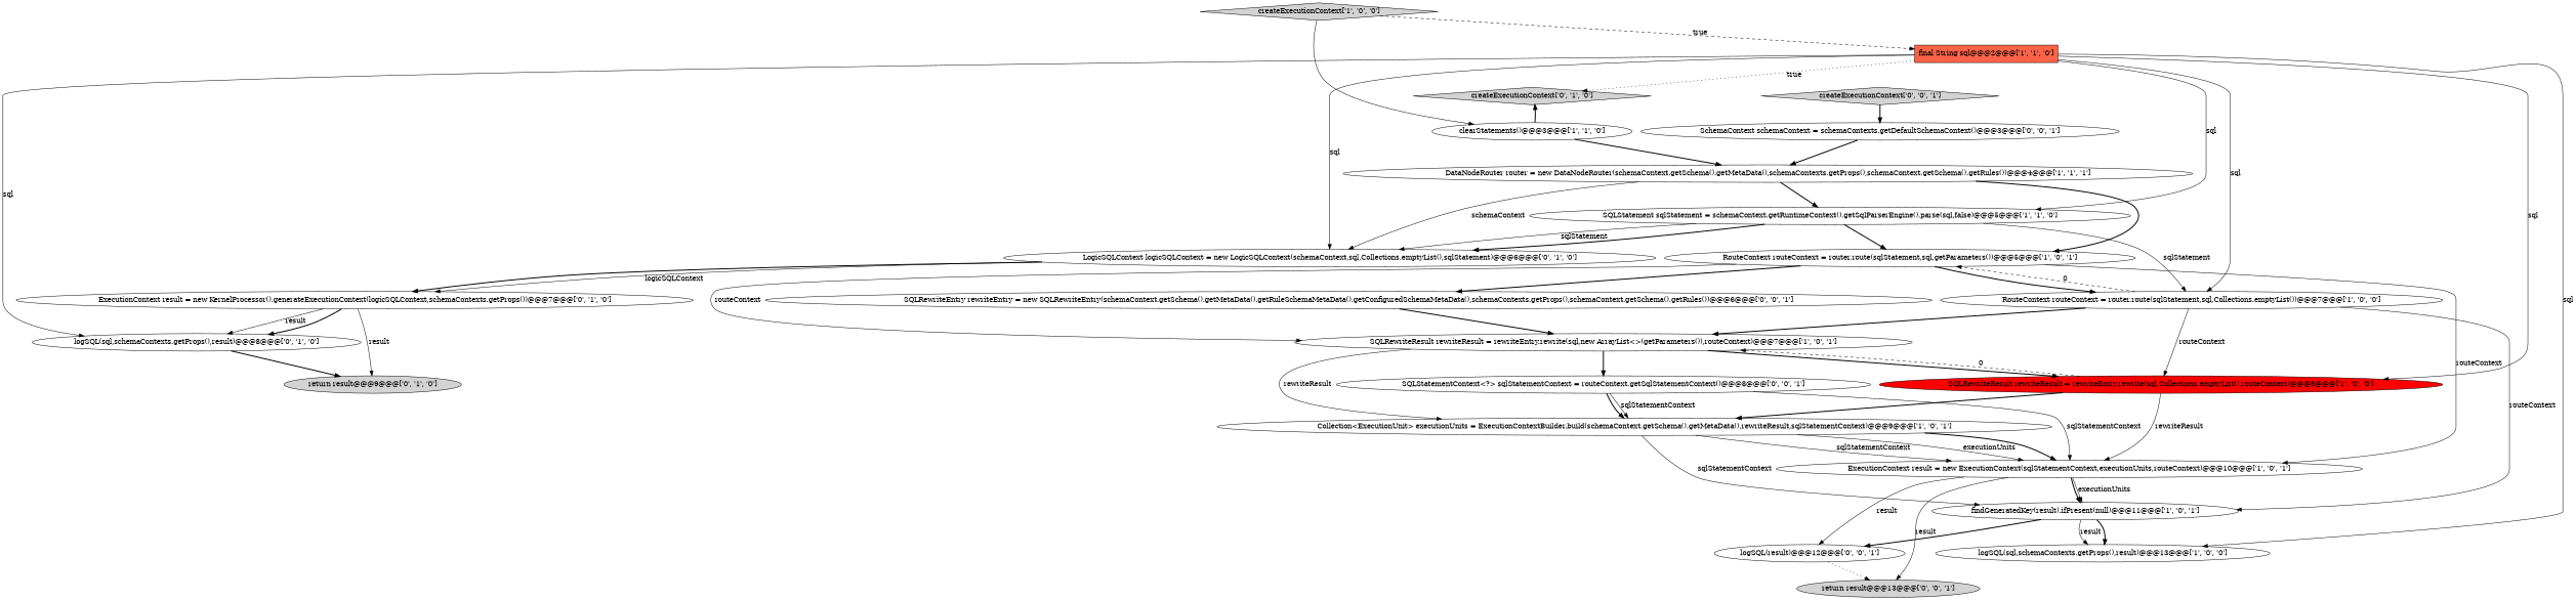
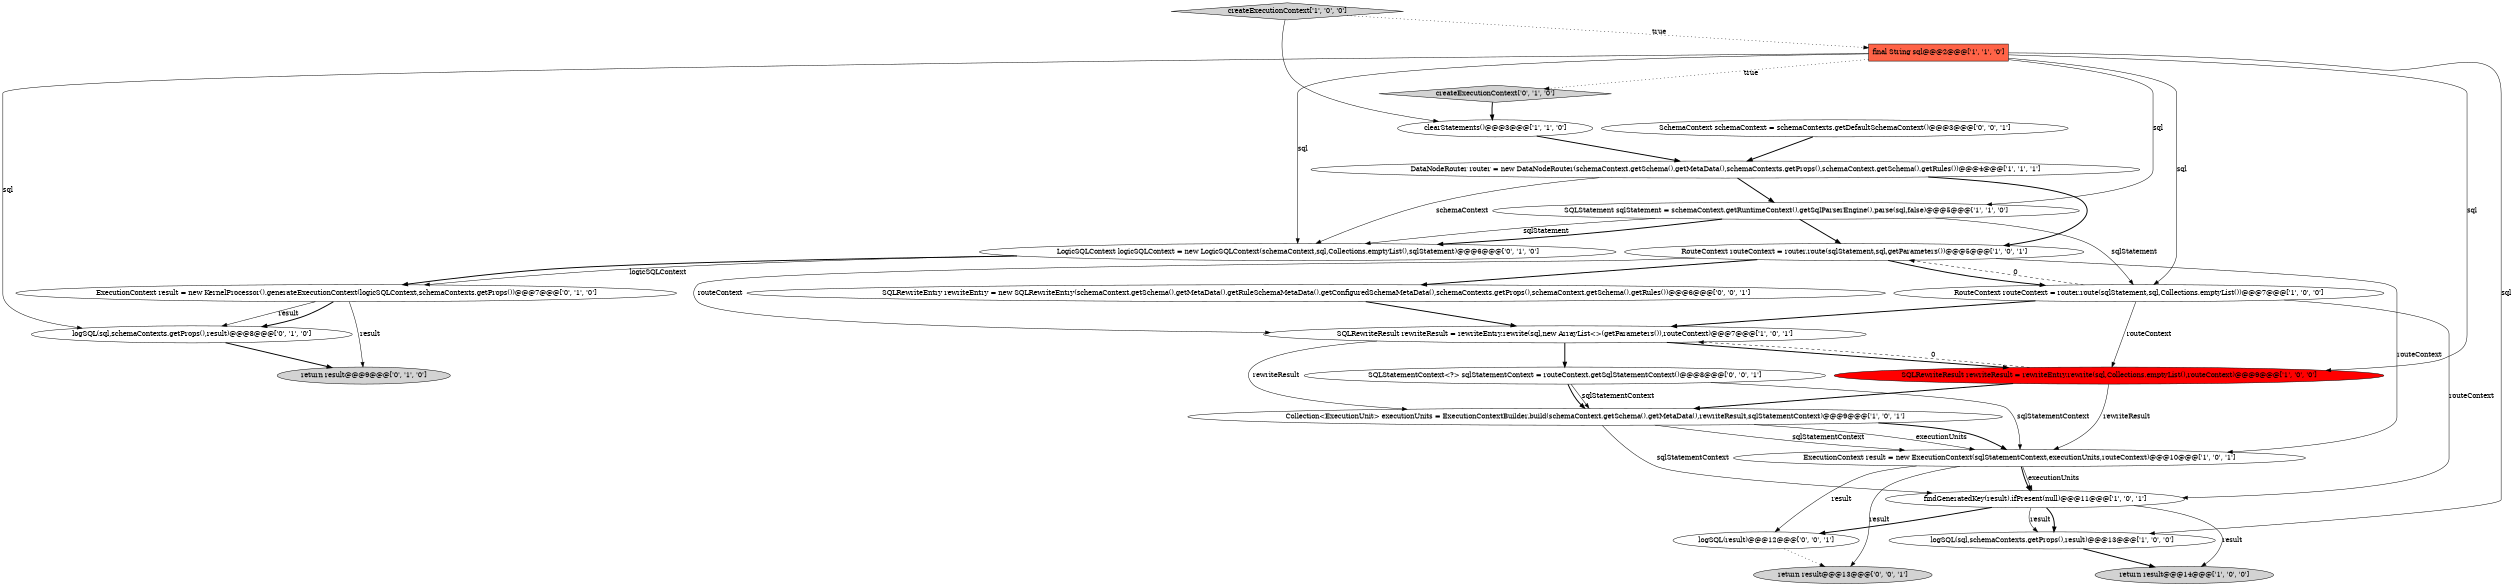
  digraph {
    node [fillcolor=white shape=ellipse style=filled]
    edge [style=solid]
    n1 [label="DataNodeRouter router = new DataNodeRouter(schemaContext.getSchema().getMetaData(),schemaContexts.getProps(),schemaContext.getSchema().getRules())@@@4@@@['1', '1', '1']"]
    n2 [label="RouteContext routeContext = router.route(sqlStatement,sql,getParameters())@@@5@@@['1', '0', '1']"]
    n3 [label="LogicSQLContext logicSQLContext = new LogicSQLContext(schemaContext,sql,Collections.emptyList(),sqlStatement)@@@6@@@['0', '1', '0']"]
    n4 [label="SQLStatement sqlStatement = schemaContext.getRuntimeContext().getSqlParserEngine().parse(sql,false)@@@5@@@['1', '1', '0']"]
    n5 [label="SQLRewriteEntry rewriteEntry = new SQLRewriteEntry(schemaContext.getSchema().getMetaData().getRuleSchemaMetaData().getConfiguredSchemaMetaData(),schemaContexts.getProps(),schemaContext.getSchema().getRules())@@@6@@@['0', '0', '1']"]
    n6 [label="SQLRewriteResult rewriteResult = rewriteEntry.rewrite(sql,new ArrayList<>(getParameters()),routeContext)@@@7@@@['1', '0', '1']"]
    n7 [label="ExecutionContext result = new ExecutionContext(sqlStatementContext,executionUnits,routeContext)@@@10@@@['1', '0', '1']"]
    n8 [label="RouteContext routeContext = router.route(sqlStatement,sql,Collections.emptyList())@@@7@@@['1', '0', '0']"]
    n9 [label="ExecutionContext result = new KernelProcessor().generateExecutionContext(logicSQLContext,schemaContexts.getProps())@@@7@@@['0', '1', '0']"]
    n10 [label="logSQL(sql,schemaContexts.getProps(),result)@@@8@@@['0', '1', '0']"]
    n11 [fillcolor=lightgray label="return result@@@9@@@['0', '1', '0']"]
+   n12 [fillcolor=lightgray label="return result@@@14@@@['1', '0', '0']"]
    n13 [fillcolor=lightgray label="createExecutionContext['1', '0', '0']" shape=diamond]
    n14 [label="clearStatements()@@@3@@@['1', '1', '0']"]
    n15 [fillcolor=tomato label="final String sql@@@2@@@['1', '1', '0']" shape=box]
    n16 [label="logSQL(sql,schemaContexts.getProps(),result)@@@13@@@['1', '0', '0']"]
    n17 [fillcolor=lightgray label="createExecutionContext['0', '1', '0']" shape=diamond]
    n18 [fillcolor=red label="SQLRewriteResult rewriteResult = rewriteEntry.rewrite(sql,Collections.emptyList(),routeContext)@@@9@@@['1', '0', '0']"]
    n19 [label="findGeneratedKey(result).ifPresent(null)@@@11@@@['1', '0', '1']"]
    n20 [label="logSQL(result)@@@12@@@['0', '0', '1']"]
    n21 [fillcolor=lightgray label="return result@@@13@@@['0', '0', '1']"]
    n22 [label="Collection<ExecutionUnit> executionUnits = ExecutionContextBuilder.build(schemaContext.getSchema().getMetaData(),rewriteResult,sqlStatementContext)@@@9@@@['1', '0', '1']"]
    n23 [label="SQLStatementContext<?> sqlStatementContext = routeContext.getSqlStatementContext()@@@8@@@['0', '0', '1']"]
-   n24 [fillcolor=lightgray label="createExecutionContext['0', '0', '1']" shape=diamond]
    n25 [label="SchemaContext schemaContext = schemaContexts.getDefaultSchemaContext()@@@3@@@['0', '0', '1']"]
    n1 -> n2 [style=bold]
    n1 -> n3 [label=schemaContext]
    n1 -> n4 [style=bold]
    n2 -> n5 [style=bold]
    n2 -> n6 [label=routeContext]
    n2 -> n7 [label=routeContext]
    n2 -> n8 [style=bold]
    n3 -> n9 [style=bold]
    n3 -> n9 [label=logicSQLContext]
    n4 -> n2 [style=bold]
    n4 -> n3 [style=bold]
    n4 -> n3 [label=sqlStatement]
    n4 -> n8 [label=sqlStatement]
    n5 -> n6 [style=bold]
    n6 -> n18 [style=bold]
    n6 -> n22 [label=rewriteResult]
    n6 -> n23 [style=bold]
    n7 -> n19 [label=executionUnits]
    n7 -> n19 [style=bold]
    n7 -> n20 [label=result]
    n7 -> n21 [label=result]
    n8 -> n2 [label=0 style=dashed]
    n8 -> n6 [style=bold]
    n8 -> n18 [label=routeContext]
    n8 -> n19 [label=routeContext]
    n9 -> n10 [label=result]
    n9 -> n10 [style=bold]
    n9 -> n11 [label=result]
    n10 -> n11 [style=bold]
    n13 -> n14
-   n13 -> n15 [label=true style=dashed]
+   n13 -> n15 [label=true style=dotted]
    n14 -> n1 [style=bold]
    n15 -> n3 [label=sql]
    n15 -> n4 [label=sql]
    n15 -> n8 [label=sql]
    n15 -> n10 [label=sql]
    n15 -> n16 [label=sql]
    n15 -> n17 [label=true style=dotted]
    n15 -> n18 [label=sql]
-   n14 -> n17 [style=bold]
+   n16 -> n12 [style=bold]
+   n17 -> n14 [style=bold]
    n18 -> n6 [label=0 style=dashed]
    n18 -> n7 [label=rewriteResult]
    n18 -> n22 [style=bold]
+   n19 -> n12 [label=result]
    n19 -> n16 [style=bold]
    n19 -> n16 [label=result]
    n19 -> n20 [style=bold]
    n20 -> n21 [style=dotted]
    n22 -> n7 [label=sqlStatementContext]
    n22 -> n7 [label=executionUnits]
    n22 -> n7 [style=bold]
    n22 -> n19 [label=sqlStatementContext]
    n23 -> n7 [label=sqlStatementContext]
    n23 -> n22 [label=sqlStatementContext]
    n23 -> n22 [style=bold]
-   n24 -> n25 [style=bold]
    n25 -> n1 [style=bold]
  }
